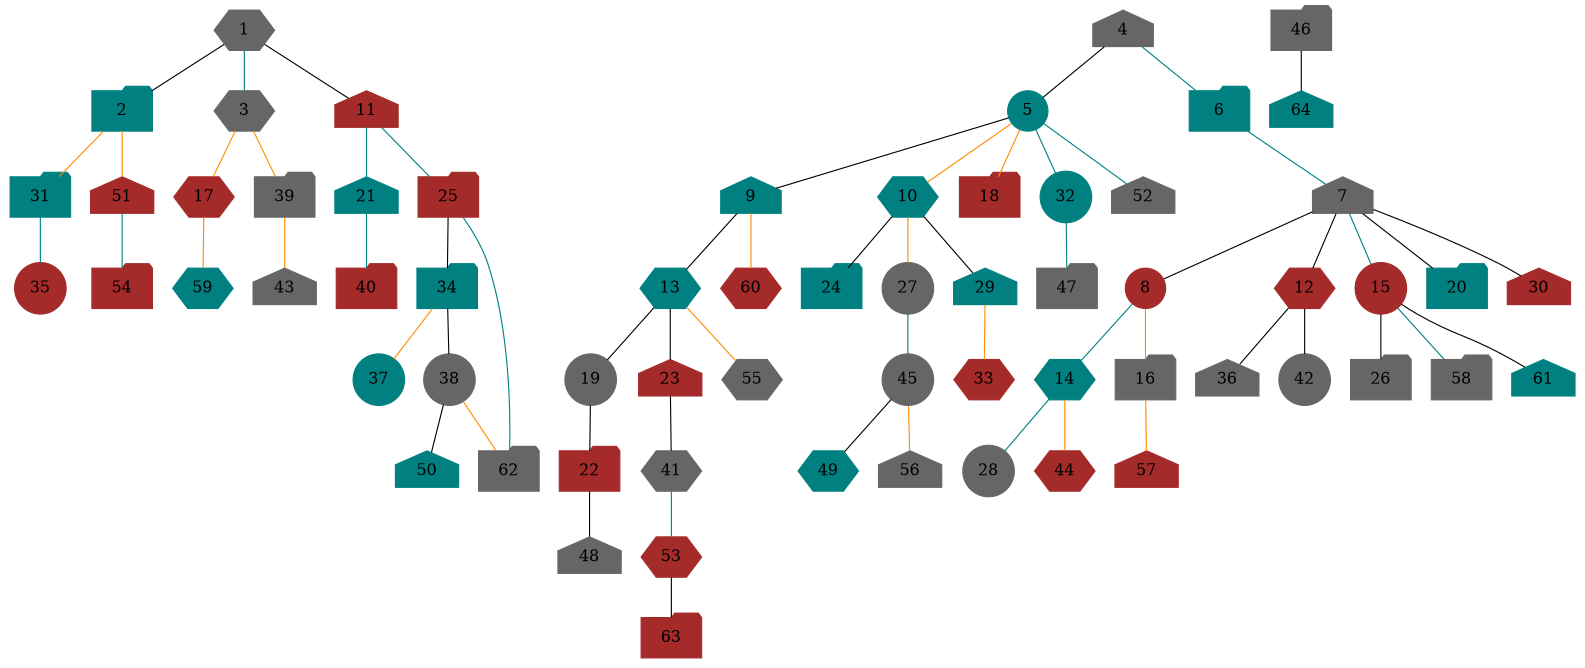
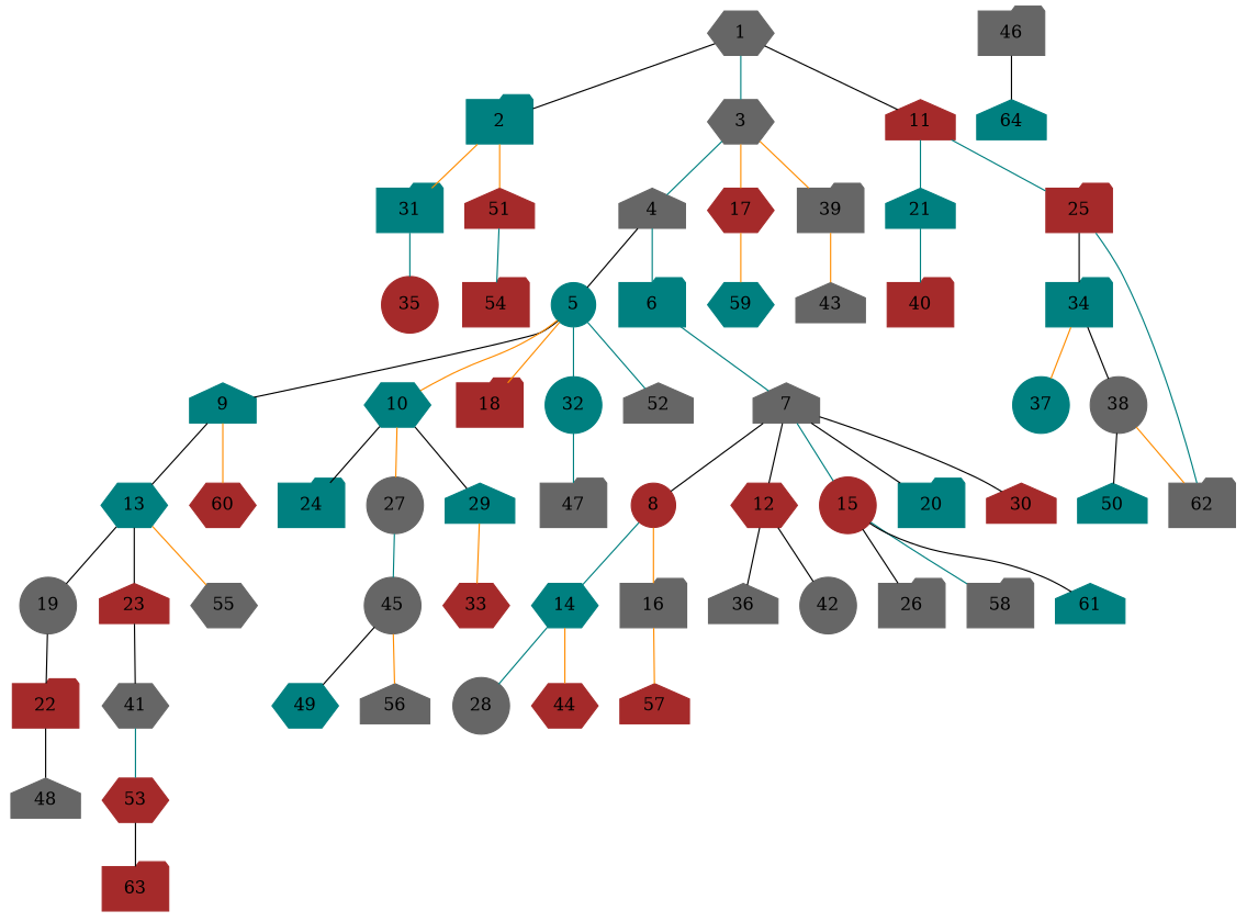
  graph {
    node [color=gray40 shape=folder style=filled]
    edge [color=black]
    1 [shape=hexagon]
    2 [color=teal]
    3 [shape=hexagon]
    11 [color=brown shape=house]
    31 [color=teal]
    51 [color=brown shape=house]
    4 [shape=house]
    17 [color=brown shape=hexagon]
    39
    21 [color=teal shape=house]
    25 [color=brown]
    35 [color=brown shape=circle]
    54 [color=brown]
    5 [color=teal shape=circle]
    6 [color=teal]
    59 [color=teal shape=hexagon]
    43 [shape=house]
    9 [color=teal shape=house]
    10 [color=teal shape=hexagon]
    18 [color=brown]
    32 [color=teal shape=circle]
    52 [shape=house]
    7 [shape=house]
    13 [color=teal shape=hexagon]
    60 [color=brown shape=hexagon]
    24 [color=teal]
    27 [shape=circle]
    29 [color=teal shape=house]
    47
    8 [color=brown shape=circle]
    12 [color=brown shape=hexagon]
    15 [color=brown shape=circle]
    20 [color=teal]
    30 [color=brown shape=house]
    14 [color=teal shape=hexagon]
    16
    36 [shape=house]
    42 [shape=circle]
    26
    58
    61 [color=teal shape=house]
    28 [shape=circle]
    44 [color=brown shape=hexagon]
    57 [color=brown shape=house]
    19 [shape=circle]
    23 [color=brown shape=house]
    55 [shape=hexagon]
    45 [shape=circle]
    33 [color=brown shape=hexagon]
    40 [color=brown]
    34 [color=teal]
    62
    22 [color=brown]
    41 [shape=hexagon]
    48 [shape=house]
    53 [color=brown shape=hexagon]
    37 [color=teal shape=circle]
    38 [shape=circle]
    49 [color=teal shape=hexagon]
    56 [shape=house]
    50 [color=teal shape=house]
    64 [color=teal shape=house]
    46
    63 [color=brown]
    1 -- 2
    1 -- 3 [color=teal]
    1 -- 11
    2 -- 31 [color=darkorange]
    2 -- 51 [color=darkorange]
+   3 -- 4 [color=teal]
    3 -- 17 [color=darkorange]
    3 -- 39 [color=darkorange]
    11 -- 21 [color=teal]
    11 -- 25 [color=teal]
    31 -- 35 [color=teal]
    51 -- 54 [color=teal]
    4 -- 5
    4 -- 6 [color=teal]
    17 -- 59 [color=darkorange]
    39 -- 43 [color=darkorange]
    21 -- 40 [color=teal]
    25 -- 34
    25 -- 62 [color=teal]
    5 -- 9
    5 -- 10 [color=darkorange]
    5 -- 18 [color=darkorange]
    5 -- 32 [color=teal]
    5 -- 52 [color=teal]
    6 -- 7 [color=teal]
    9 -- 13
    9 -- 60 [color=darkorange]
    10 -- 24
    10 -- 27 [color=darkorange]
    10 -- 29
    32 -- 47 [color=teal]
    7 -- 8
    7 -- 12
    7 -- 15 [color=teal]
    7 -- 20
    7 -- 30
    13 -- 19
    13 -- 23
    13 -- 55 [color=darkorange]
    27 -- 45 [color=teal]
    29 -- 33 [color=darkorange]
    8 -- 14 [color=teal]
    8 -- 16 [color=darkorange]
    12 -- 36
    12 -- 42
    15 -- 26
    15 -- 58 [color=teal]
    15 -- 61
    14 -- 28 [color=teal]
    14 -- 44 [color=darkorange]
    16 -- 57 [color=darkorange]
    19 -- 22
    23 -- 41
    45 -- 49
    45 -- 56 [color=darkorange]
    34 -- 37 [color=darkorange]
    34 -- 38
    22 -- 48
    41 -- 53 [color=teal]
    53 -- 63
    38 -- 62 [color=darkorange]
    38 -- 50
    46 -- 64
  }
